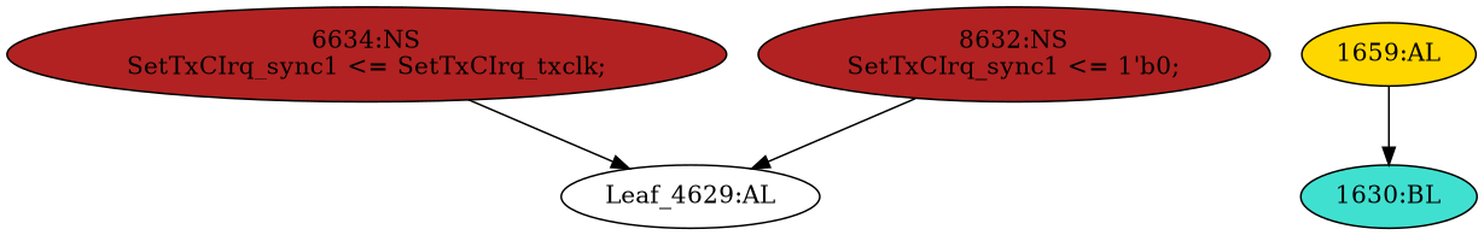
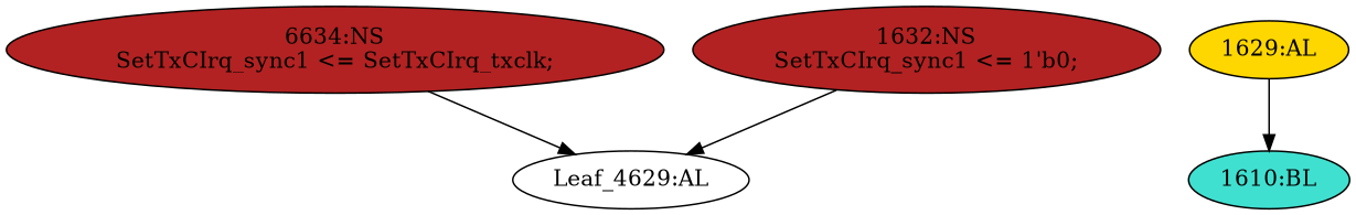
  strict digraph {
    node [fillcolor=firebrick statements="[]" style=filled typ=NonblockingSubstitution]
    edge [cond="[]" lineno=None]
    n1 [ast="<pyverilog.vparser.ast.NonblockingSubstitution object at 0x7fbdee036810>" label="6634:NS\nSetTxCIrq_sync1 <= SetTxCIrq_txclk;" statements="[<pyverilog.vparser.ast.NonblockingSubstitution object at 0x7fbdee036810>]"]
    n2 [def_var="['SetTxCIrq_sync1']" label="Leaf_4629:AL" fillcolor="" statements="" style="" typ=""]
-   n3 [ast="<pyverilog.vparser.ast.NonblockingSubstitution object at 0x7fbdee036a50>" label="8632:NS\nSetTxCIrq_sync1 <= 1'b0;" statements="[<pyverilog.vparser.ast.NonblockingSubstitution object at 0x7fbdee036a50>]"]
-   n4 [ast="<pyverilog.vparser.ast.Block object at 0x7fbdee036c50>" fillcolor=turquoise label="1630:BL" typ=Block]
-   n5 [ast="<pyverilog.vparser.ast.Always object at 0x7fbdee036cd0>" clk_sens=True fillcolor=gold label="1659:AL" sens="['Clk', 'Reset']" typ=Always use_var="['Reset', 'SetTxCIrq_txclk']"]
+   n3 [ast="<pyverilog.vparser.ast.NonblockingSubstitution object at 0x7fbdee036a50>" label="1632:NS\nSetTxCIrq_sync1 <= 1'b0;" statements="[<pyverilog.vparser.ast.NonblockingSubstitution object at 0x7fbdee036a50>]"]
+   n4 [ast="<pyverilog.vparser.ast.Block object at 0x7fbdee036c50>" fillcolor=turquoise label="1610:BL" typ=Block]
+   n5 [ast="<pyverilog.vparser.ast.Always object at 0x7fbdee036cd0>" clk_sens=True fillcolor=gold label="1629:AL" sens="['Clk', 'Reset']" typ=Always use_var="['Reset', 'SetTxCIrq_txclk']"]
    n1 -> n2
    n3 -> n2
    n5 -> n4
  }
